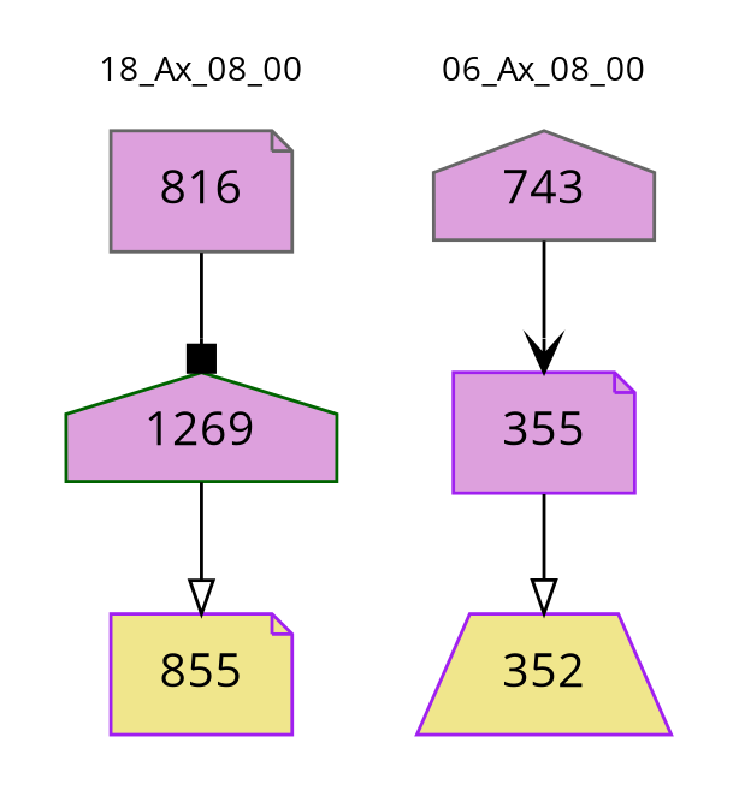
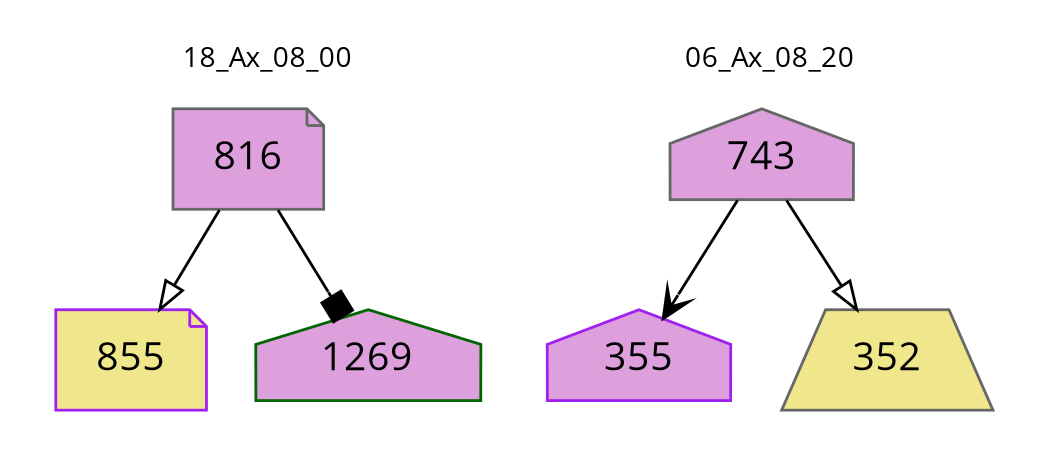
  digraph {
    fontname="Open Sans"
    node [color=purple fillcolor=plum fontname="Open Sans" shape=house style=filled]
    edge [arrowhead=onormal color=black fontname="Open Sans"]
    n1 [color=gray40 label=816 shape=note]
    n2 [fillcolor=khaki label=855 shape=note]
    n3 [color=darkgreen label=1269]
-   n4 [label=355 shape=note]
-   n5 [fillcolor=khaki label=352 shape=trapezium]
+   n4 [label=355]
+   n5 [color=gray40 fillcolor=khaki label=352 shape=trapezium]
    n6 [color=gray40 label=743]
    subgraph cluster_1 {
      color=white
      fontsize=10
      label="18_Ax_08_00"
      n1
      n2
      n3
    }
    subgraph cluster_2 {
      color=white
      fontsize=10
-     label="06_Ax_08_00"
+     label="06_Ax_08_20"
      n4
      n5
      n6
    }
-   n3 -> n2
+   n1 -> n2
    n1 -> n3 [arrowhead=box]
-   n4 -> n5
+   n6 -> n5
    n6 -> n4 [arrowhead=vee]
  }
